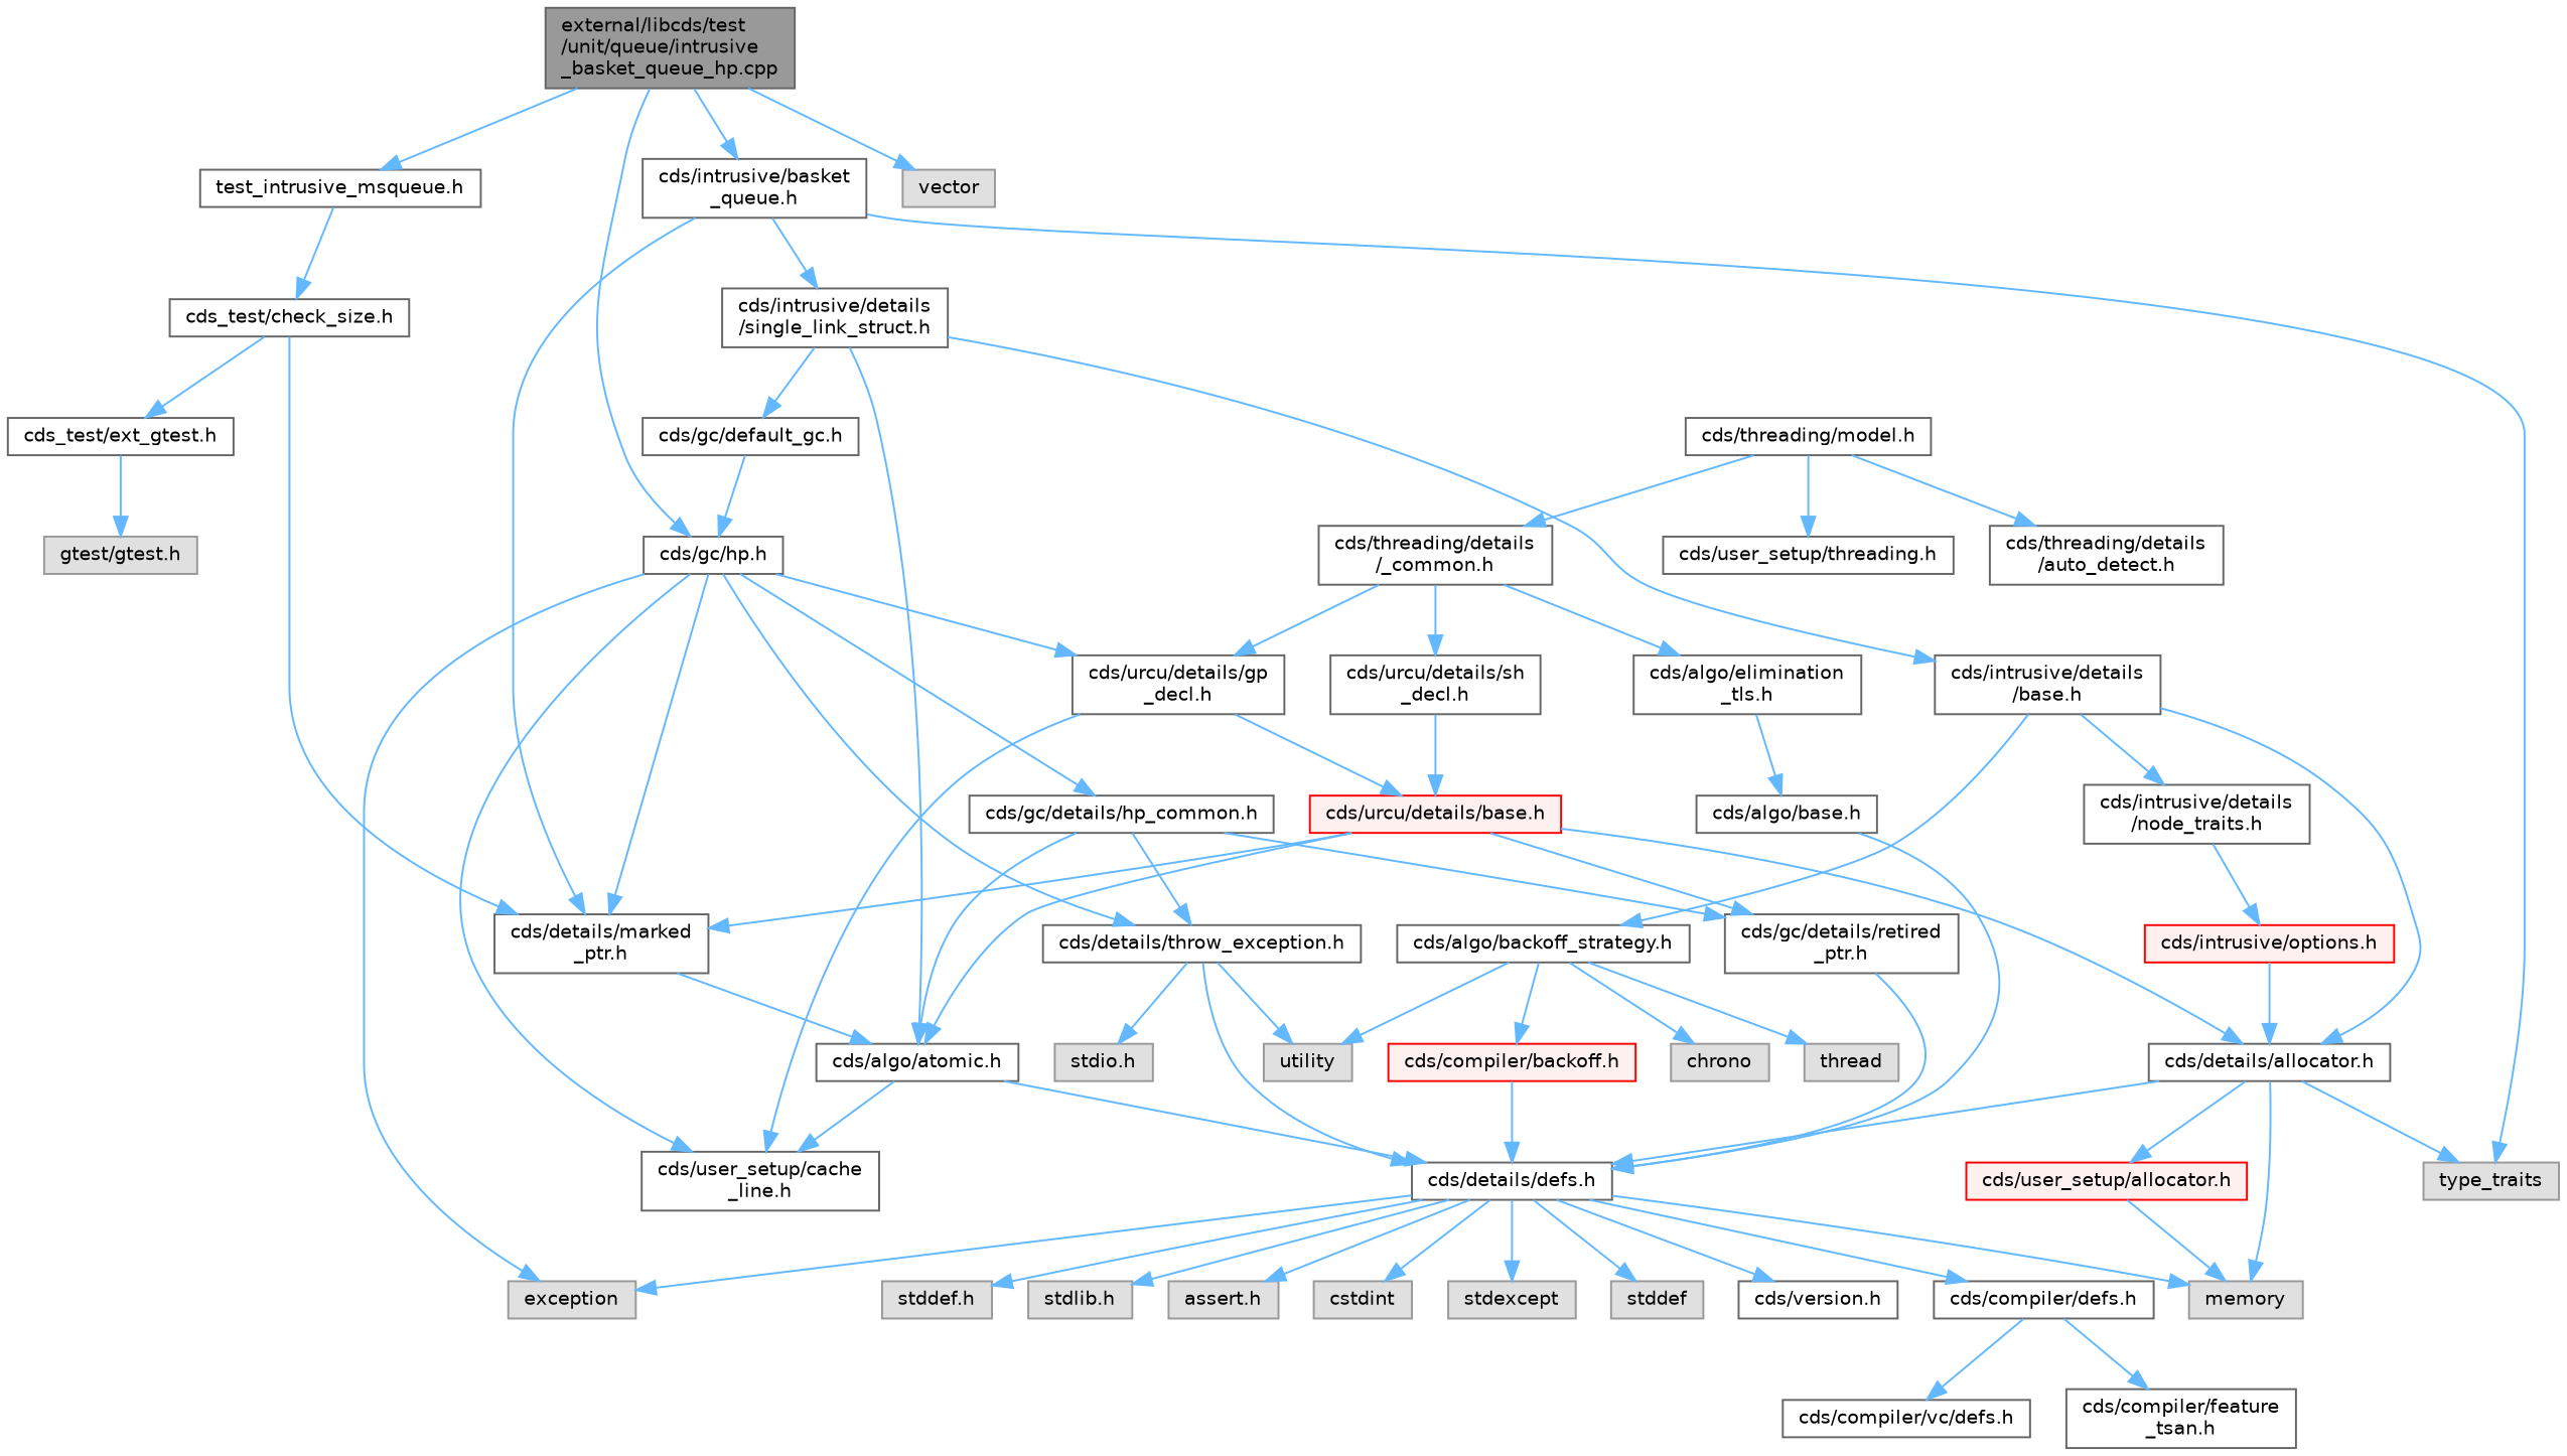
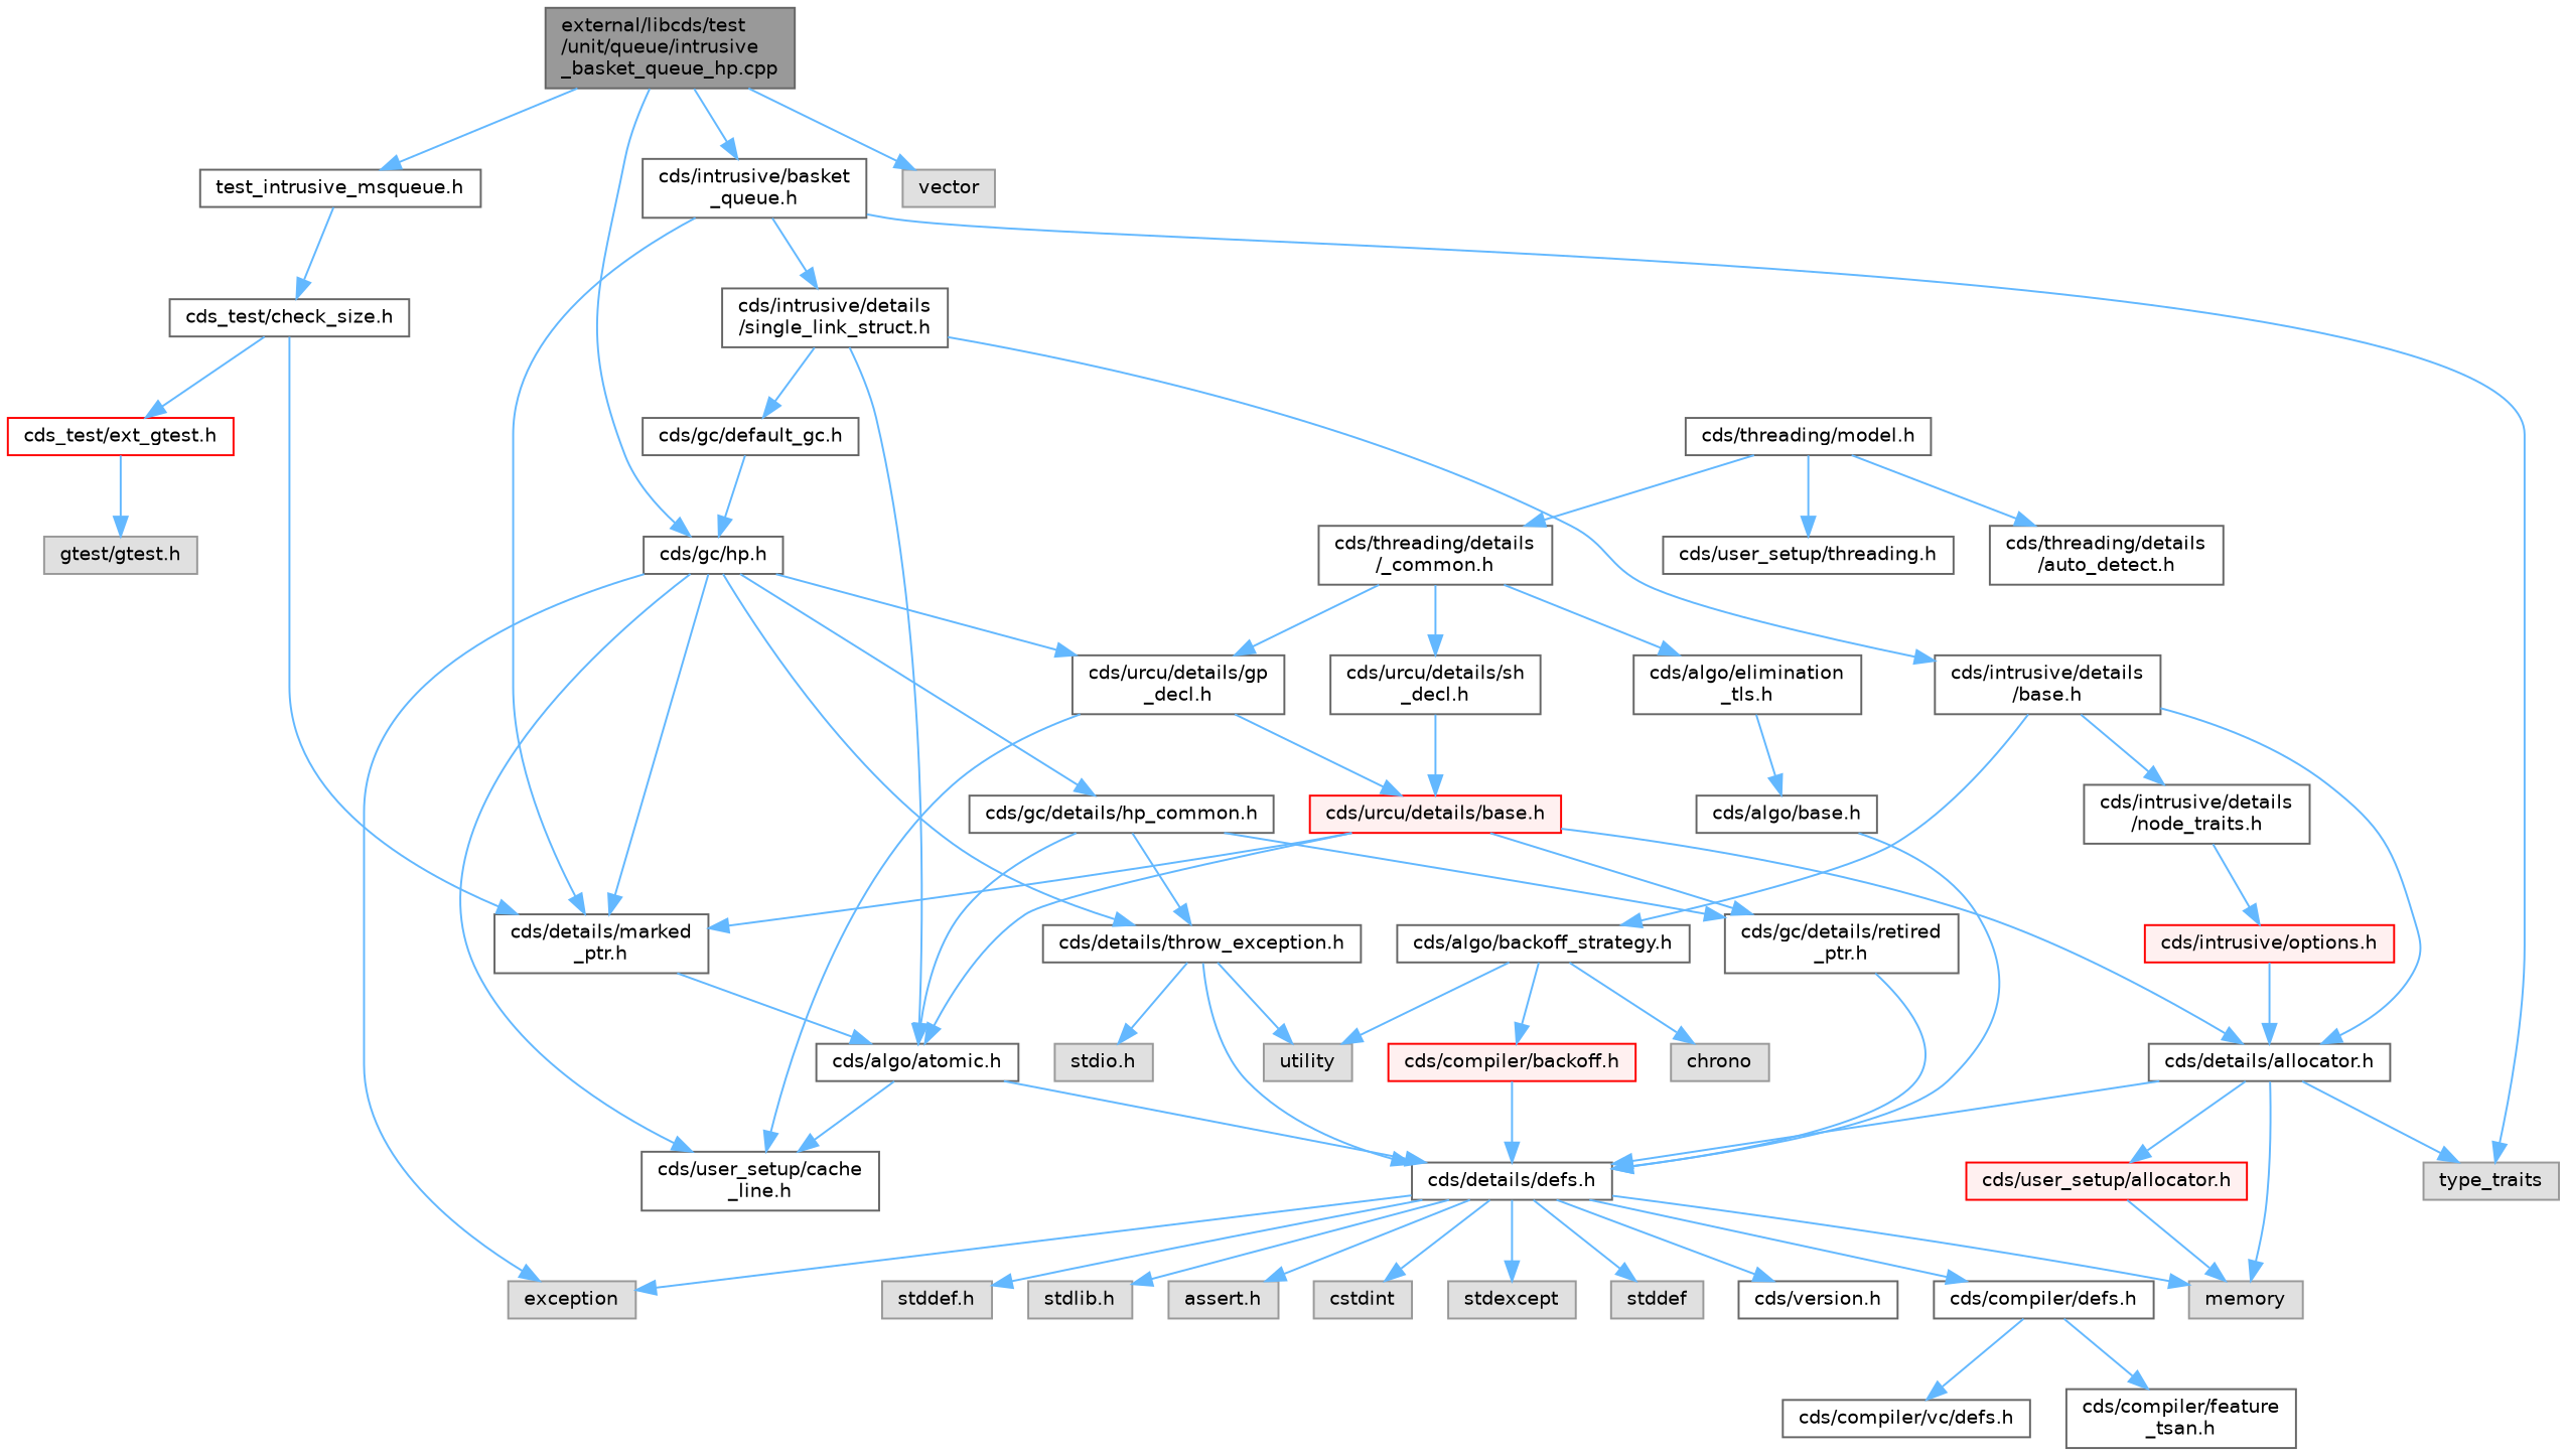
  digraph {
    node [color=grey40 fillcolor=white fontname=Helvetica fontsize=10 shape=box style=filled]
    edge [color=steelblue1 fontname=Helvetica fontsize=10 labelfontname=Helvetica labelfontsize=10 style=solid]
    n1 [color=gray40 fillcolor=grey60 fontcolor=black height=0.2 label="external/libcds/test\l/unit/queue/intrusive\l_basket_queue_hp.cpp" width=0.4]
    n2 [height=0.2 label="test_intrusive_msqueue.h" width=0.4]
    n3 [height=0.2 label="cds/gc/hp.h" width=0.4]
    n4 [height=0.2 label="cds/intrusive/basket\l_queue.h" width=0.4]
    n5 [color=grey60 fillcolor="#E0E0E0" height=0.2 label=vector width=0.4]
    n6 [height=0.2 label="cds_test/check_size.h" width=0.4]
    n7 [height=0.2 label="cds/user_setup/cache\l_line.h" width=0.4]
    n8 [color=grey60 fillcolor="#E0E0E0" height=0.2 label=exception width=0.4]
    n9 [height=0.2 label="cds/gc/details/hp_common.h" width=0.4]
    n10 [height=0.2 label="cds/details/throw_exception.h" width=0.4]
    n11 [height=0.2 label="cds/details/marked\l_ptr.h" width=0.4]
    n12 [height=0.2 label="cds/urcu/details/gp\l_decl.h" width=0.4]
    n13 [color=grey60 fillcolor="#E0E0E0" height=0.2 label=type_traits width=0.4]
    n14 [height=0.2 label="cds/intrusive/details\l/single_link_struct.h" width=0.4]
-   n15 [height=0.2 label="cds_test/ext_gtest.h" width=0.4]
+   n15 [color=red height=0.2 label="cds_test/ext_gtest.h" width=0.4]
    n16 [color=grey60 fillcolor="#E0E0E0" height=0.2 label="gtest/gtest.h" width=0.4]
    n17 [height=0.2 label="cds/algo/atomic.h" width=0.4]
    n18 [height=0.2 label="cds/details/defs.h" width=0.4]
    n19 [color=grey60 fillcolor="#E0E0E0" height=0.2 label="stddef.h" width=0.4]
    n20 [color=grey60 fillcolor="#E0E0E0" height=0.2 label="stdlib.h" width=0.4]
    n21 [color=grey60 fillcolor="#E0E0E0" height=0.2 label="assert.h" width=0.4]
    n22 [color=grey60 fillcolor="#E0E0E0" height=0.2 label=cstdint width=0.4]
    n23 [color=grey60 fillcolor="#E0E0E0" height=0.2 label=stdexcept width=0.4]
    n24 [color=grey60 fillcolor="#E0E0E0" height=0.2 label=stddef width=0.4]
    n25 [color=grey60 fillcolor="#E0E0E0" height=0.2 label=memory width=0.4]
    n26 [height=0.2 label="cds/version.h" width=0.4]
    n27 [height=0.2 label="cds/compiler/defs.h" width=0.4]
    n28 [height=0.2 label="cds/compiler/vc/defs.h" width=0.4]
    n29 [height=0.2 label="cds/compiler/feature\l_tsan.h" width=0.4]
    n30 [height=0.2 label="cds/gc/details/retired\l_ptr.h" width=0.4]
    n31 [color=grey60 fillcolor="#E0E0E0" height=0.2 label="stdio.h" width=0.4]
    n32 [color=grey60 fillcolor="#E0E0E0" height=0.2 label=utility width=0.4]
    n33 [height=0.2 label="cds/threading/model.h" width=0.4]
    n34 [height=0.2 label="cds/threading/details\l/_common.h" width=0.4]
    n35 [height=0.2 label="cds/user_setup/threading.h" width=0.4]
    n36 [height=0.2 label="cds/threading/details\l/auto_detect.h" width=0.4]
    n37 [height=0.2 label="cds/urcu/details/sh\l_decl.h" width=0.4]
    n38 [height=0.2 label="cds/algo/elimination\l_tls.h" width=0.4]
    n39 [color=red fillcolor="#FFF0F0" height=0.2 label="cds/urcu/details/base.h" width=0.4]
    n40 [height=0.2 label="cds/algo/base.h" width=0.4]
    n41 [height=0.2 label="cds/details/allocator.h" width=0.4]
    n42 [color=red fillcolor="#FFF0F0" height=0.2 label="cds/user_setup/allocator.h" width=0.4]
    n43 [height=0.2 label="cds/intrusive/details\l/base.h" width=0.4]
    n44 [height=0.2 label="cds/gc/default_gc.h" width=0.4]
    n45 [height=0.2 label="cds/intrusive/details\l/node_traits.h" width=0.4]
    n46 [height=0.2 label="cds/algo/backoff_strategy.h" width=0.4]
    n47 [color=red fillcolor="#FFF0F0" height=0.2 label="cds/intrusive/options.h" width=0.4]
-   n48 [color=grey60 fillcolor="#E0E0E0" height=0.2 label=thread width=0.4]
    n49 [color=grey60 fillcolor="#E0E0E0" height=0.2 label=chrono width=0.4]
    n50 [color=red fillcolor="#FFF0F0" height=0.2 label="cds/compiler/backoff.h" width=0.4]
    n1 -> n2
    n1 -> n3
    n1 -> n4
    n1 -> n5
    n2 -> n6
    n3 -> n7
    n3 -> n8
    n3 -> n9
    n3 -> n10
    n3 -> n11
    n3 -> n12
    n4 -> n11
    n4 -> n13
    n4 -> n14
    n6 -> n11
    n6 -> n15
    n9 -> n10
    n9 -> n17
    n9 -> n30
    n10 -> n18
    n10 -> n31
    n10 -> n32
    n11 -> n17
    n12 -> n7
    n12 -> n39
    n14 -> n17
    n14 -> n43
    n14 -> n44
    n15 -> n16
    n17 -> n7
    n17 -> n18
    n18 -> n8
    n18 -> n19
    n18 -> n20
    n18 -> n21
    n18 -> n22
    n18 -> n23
    n18 -> n24
    n18 -> n25
    n18 -> n26
    n18 -> n27
    n27 -> n28
    n27 -> n29
    n30 -> n18
    n33 -> n34
    n33 -> n35
    n33 -> n36
    n34 -> n12
    n34 -> n37
    n34 -> n38
    n37 -> n39
    n38 -> n40
    n39 -> n11
    n39 -> n17
    n39 -> n30
    n39 -> n41
    n40 -> n18
    n41 -> n13
    n41 -> n18
    n41 -> n25
    n41 -> n42
    n42 -> n25
    n43 -> n41
    n43 -> n45
    n43 -> n46
    n44 -> n3
    n45 -> n47
    n46 -> n32
-   n46 -> n48
    n46 -> n49
    n46 -> n50
    n47 -> n41
    n50 -> n18
  }
